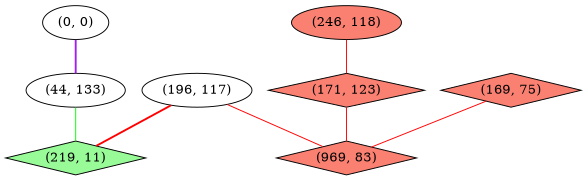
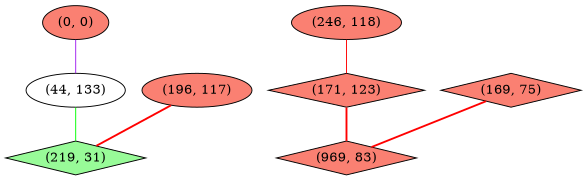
  graph {
    node [fillcolor=salmon shape=ellipse style=filled]
    edge [color=red style=solid weight=1]
-   "(0, 0)" [fillcolor=white]
+   "(0, 0)"
    "(44, 133)" [fillcolor=white]
-   "(219, 31)" [fillcolor=palegreen shape=diamond label="(219, 11)"]
+   "(219, 31)" [fillcolor=palegreen shape=diamond]
    "(171, 123)" [shape=diamond]
    "(246, 118)"
    n6 [label="(969, 83)" shape=diamond]
    "(169, 75)" [shape=diamond]
-   "(196, 117)" [fillcolor=white]
-   "(0, 0)" -- "(44, 133)" [color=purple style=bold weight=4]
+   "(196, 117)"
+   "(0, 0)" -- "(44, 133)" [color=purple weight=4]
    "(44, 133)" -- "(219, 31)" [color=green weight=2]
-   "(171, 123)" -- n6
+   "(171, 123)" -- n6 [style=bold]
    "(246, 118)" -- "(171, 123)"
-   "(169, 75)" -- n6
+   "(169, 75)" -- n6 [style=bold]
    "(196, 117)" -- "(219, 31)" [style=bold]
-   "(196, 117)" -- n6
  }
